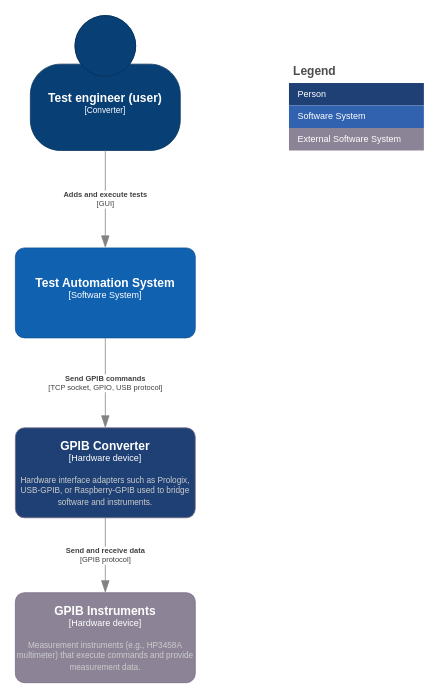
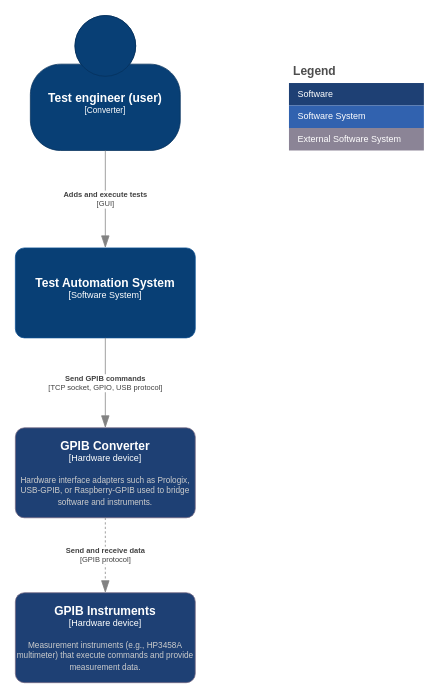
  <mxCell id="0" />
  <mxCell id="1" parent="0" />
  <mxCell id="2" value="&lt;font style=&quot;font-size: 16px&quot;&gt;&lt;b&gt;Test engineer (user)&lt;/b&gt;&lt;/font&gt;&lt;div&gt;[Converter]&lt;/div&gt;&lt;br&gt;&lt;div&gt;&lt;font style=&quot;font-size: 11px&quot;&gt;&lt;font color=&quot;#cccccc&quot;&gt;&lt;/font&gt;&lt;/div&gt;" style="html=1;fontSize=11;dashed=0;whiteSpace=wrap;fillColor=#083F75;strokeColor=#06315C;fontColor=#ffffff;shape=mxgraph.c4.person2;align=center;metaEdit=1;points=[[0.5,0,0],[1,0.5,0],[1,0.75,0],[0.75,1,0],[0.5,1,0],[0.25,1,0],[0,0.75,0],[0,0.5,0]];resizable=0;" parent="1" vertex="1"><mxGeometry x="40" y="20" width="200" height="180" as="geometry" /></mxCell>
- <mxCell id="3" value="&lt;font style=&quot;font-size: 16px&quot;&gt;&lt;b&gt;Test Automation System&lt;/b&gt;&lt;/font&gt;&lt;div&gt;[Software System]&lt;/div&gt;&lt;br&gt;&lt;div&gt;&lt;font style=&quot;font-size: 11px&quot;&gt;&lt;font color=&quot;#cccccc&quot;&gt;&lt;/font&gt;&lt;/div&gt;" style="rounded=1;whiteSpace=wrap;html=1;labelBackgroundColor=none;fillColor=#1061B0;fontColor=#ffffff;align=center;arcSize=10;strokeColor=#0D5091;metaEdit=1;resizable=0;points=[[0.25,0,0],[0.5,0,0],[0.75,0,0],[1,0.25,0],[1,0.5,0],[1,0.75,0],[0.75,1,0],[0.5,1,0],[0.25,1,0],[0,0.75,0],[0,0.5,0],[0,0.25,0]];" parent="1" vertex="1"><mxGeometry x="20" y="330" width="240" height="120" as="geometry" /></mxCell>
+ <mxCell id="3" value="&lt;font style=&quot;font-size: 16px&quot;&gt;&lt;b&gt;Test Automation System&lt;/b&gt;&lt;/font&gt;&lt;div&gt;[Software System]&lt;/div&gt;&lt;br&gt;&lt;div&gt;&lt;font style=&quot;font-size: 11px&quot;&gt;&lt;font color=&quot;#cccccc&quot;&gt;&lt;/font&gt;&lt;/div&gt;" style="rounded=1;whiteSpace=wrap;html=1;labelBackgroundColor=none;fillColor=#083f75;fontColor=#ffffff;align=center;arcSize=10;strokeColor=#0D5091;metaEdit=1;resizable=0;points=[[0.25,0,0],[0.5,0,0],[0.75,0,0],[1,0.25,0],[1,0.5,0],[1,0.75,0],[0.75,1,0],[0.5,1,0],[0.25,1,0],[0,0.75,0],[0,0.5,0],[0,0.25,0]];" parent="1" vertex="1"><mxGeometry x="20" y="330" width="240" height="120" as="geometry" /></mxCell>
  <mxCell id="4" value="&lt;font style=&quot;font-size: 16px&quot;&gt;&lt;b&gt;GPIB Converter&lt;/b&gt;&lt;/font&gt;&lt;div&gt;[Hardware device]&lt;/div&gt;&lt;br&gt;&lt;div&gt;&lt;font style=&quot;font-size: 11px&quot;&gt;&lt;font color=&quot;#cccccc&quot;&gt;Hardware interface adapters such as Prologix, USB-GPIB, or Raspberry-GPIB used to bridge software and instruments.&lt;/font&gt;&lt;/div&gt;" style="rounded=1;whiteSpace=wrap;html=1;labelBackgroundColor=none;fillColor=#1e4074;fontColor=#ffffff;align=center;arcSize=10;strokeColor=#736782;metaEdit=1;resizable=0;points=[[0.25,0,0],[0.5,0,0],[0.75,0,0],[1,0.25,0],[1,0.5,0],[1,0.75,0],[0.75,1,0],[0.5,1,0],[0.25,1,0],[0,0.75,0],[0,0.5,0],[0,0.25,0]];" parent="1" vertex="1"><mxGeometry x="20" y="570" width="240" height="120" as="geometry" /></mxCell>
- <mxCell id="5" value="&lt;font style=&quot;font-size: 16px&quot;&gt;&lt;b&gt;GPIB Instruments&lt;/b&gt;&lt;/font&gt;&lt;div&gt;[Hardware device]&lt;/div&gt;&lt;br&gt;&lt;div&gt;&lt;font style=&quot;font-size: 11px&quot;&gt;&lt;font color=&quot;#cccccc&quot;&gt;Measurement instruments (e.g., HP3458A multimeter) that execute commands and provide measurement data.&lt;/font&gt;&lt;/div&gt;" style="rounded=1;whiteSpace=wrap;html=1;labelBackgroundColor=none;fillColor=#8C8496;fontColor=#ffffff;align=center;arcSize=10;strokeColor=#736782;metaEdit=1;resizable=0;points=[[0.25,0,0],[0.5,0,0],[0.75,0,0],[1,0.25,0],[1,0.5,0],[1,0.75,0],[0.75,1,0],[0.5,1,0],[0.25,1,0],[0,0.75,0],[0,0.5,0],[0,0.25,0]];" parent="1" vertex="1"><mxGeometry x="20" y="790" width="240" height="120" as="geometry" /></mxCell>
+ <mxCell id="5" value="&lt;font style=&quot;font-size: 16px&quot;&gt;&lt;b&gt;GPIB Instruments&lt;/b&gt;&lt;/font&gt;&lt;div&gt;[Hardware device]&lt;/div&gt;&lt;br&gt;&lt;div&gt;&lt;font style=&quot;font-size: 11px&quot;&gt;&lt;font color=&quot;#cccccc&quot;&gt;Measurement instruments (e.g., HP3458A multimeter) that execute commands and provide measurement data.&lt;/font&gt;&lt;/div&gt;" style="rounded=1;whiteSpace=wrap;html=1;labelBackgroundColor=none;fillColor=#1e4074;fontColor=#ffffff;align=center;arcSize=10;strokeColor=#736782;metaEdit=1;resizable=0;points=[[0.25,0,0],[0.5,0,0],[0.75,0,0],[1,0.25,0],[1,0.5,0],[1,0.75,0],[0.75,1,0],[0.5,1,0],[0.25,1,0],[0,0.75,0],[0,0.5,0],[0,0.25,0]];" parent="1" vertex="1"><mxGeometry x="20" y="790" width="240" height="120" as="geometry" /></mxCell>
  <mxCell id="6" value="Legend" style="shape=table;startSize=30;container=1;collapsible=0;childLayout=tableLayout;fontSize=16;align=left;verticalAlign=top;fillColor=none;strokeColor=none;fontColor=#4D4D4D;fontStyle=1;spacingLeft=6;spacing=0;resizable=0;" parent="1" vertex="1"><mxGeometry x="385" y="80" width="180" height="120" as="geometry" /></mxCell>
  <mxCell id="7" value="" style="shape=tableRow;horizontal=0;startSize=0;swimlaneHead=0;swimlaneBody=0;strokeColor=inherit;top=0;left=0;bottom=0;right=0;collapsible=0;dropTarget=0;fillColor=none;points=[[0,0.5],[1,0.5]];portConstraint=eastwest;fontSize=12;" parent="6" vertex="1"><mxGeometry y="30" width="180" height="30" as="geometry" /></mxCell>
- <mxCell id="8" value="Person" style="shape=partialRectangle;html=1;whiteSpace=wrap;connectable=0;strokeColor=inherit;overflow=hidden;fillColor=#1E4074;top=0;left=0;bottom=0;right=0;pointerEvents=1;fontSize=12;align=left;fontColor=#FFFFFF;gradientColor=none;spacingLeft=10;spacingRight=4;" parent="7" vertex="1"><mxGeometry width="180" height="30" as="geometry"><mxRectangle width="180" height="30" as="alternateBounds" /></mxGeometry></mxCell>
+ <mxCell id="8" value="Software" style="shape=partialRectangle;html=1;whiteSpace=wrap;connectable=0;strokeColor=inherit;overflow=hidden;fillColor=#1E4074;top=0;left=0;bottom=0;right=0;pointerEvents=1;fontSize=12;align=left;fontColor=#FFFFFF;gradientColor=none;spacingLeft=10;spacingRight=4;" parent="7" vertex="1"><mxGeometry width="180" height="30" as="geometry"><mxRectangle width="180" height="30" as="alternateBounds" /></mxGeometry></mxCell>
  <mxCell id="9" value="" style="shape=tableRow;horizontal=0;startSize=0;swimlaneHead=0;swimlaneBody=0;strokeColor=inherit;top=0;left=0;bottom=0;right=0;collapsible=0;dropTarget=0;fillColor=none;points=[[0,0.5],[1,0.5]];portConstraint=eastwest;fontSize=12;" parent="6" vertex="1"><mxGeometry y="60" width="180" height="30" as="geometry" /></mxCell>
  <mxCell id="10" value="Software System" style="shape=partialRectangle;html=1;whiteSpace=wrap;connectable=0;strokeColor=inherit;overflow=hidden;fillColor=#3162AF;top=0;left=0;bottom=0;right=0;pointerEvents=1;fontSize=12;align=left;fontColor=#FFFFFF;gradientColor=none;spacingLeft=10;spacingRight=4;" parent="9" vertex="1"><mxGeometry width="180" height="30" as="geometry"><mxRectangle width="180" height="30" as="alternateBounds" /></mxGeometry></mxCell>
  <mxCell id="11" value="" style="shape=tableRow;horizontal=0;startSize=0;swimlaneHead=0;swimlaneBody=0;strokeColor=inherit;top=0;left=0;bottom=0;right=0;collapsible=0;dropTarget=0;fillColor=none;points=[[0,0.5],[1,0.5]];portConstraint=eastwest;fontSize=12;" parent="6" vertex="1"><mxGeometry y="90" width="180" height="30" as="geometry" /></mxCell>
  <mxCell id="12" value="External Software System" style="shape=partialRectangle;html=1;whiteSpace=wrap;connectable=0;strokeColor=inherit;overflow=hidden;fillColor=#8b8496;top=0;left=0;bottom=0;right=0;pointerEvents=1;fontSize=12;align=left;fontColor=#FFFFFF;gradientColor=none;spacingLeft=10;spacingRight=4;" parent="11" vertex="1"><mxGeometry width="180" height="30" as="geometry"><mxRectangle width="180" height="30" as="alternateBounds" /></mxGeometry></mxCell>
  <mxCell id="13" value="&lt;div style=&quot;text-align: left&quot;&gt;&lt;div style=&quot;text-align: center&quot;&gt;&lt;b&gt;Adds and execute tests&lt;/b&gt;&lt;/div&gt;&lt;div style=&quot;text-align: center&quot;&gt;[GUI]&lt;/div&gt;&lt;/div&gt;" style="endArrow=blockThin;html=1;fontSize=10;fontColor=#404040;strokeWidth=1;endFill=1;strokeColor=#828282;elbow=vertical;metaEdit=1;endSize=14;startSize=14;jumpStyle=arc;jumpSize=16;rounded=0;edgeStyle=orthogonalEdgeStyle;exitX=0.5;exitY=1;exitDx=0;exitDy=0;exitPerimeter=0;entryX=0.5;entryY=0;entryDx=0;entryDy=0;entryPerimeter=0;" parent="1" source="2" target="3" edge="1"><mxGeometry width="240" relative="1" as="geometry"><mxPoint x="25" y="350" as="sourcePoint" /><mxPoint x="265" y="350" as="targetPoint" /></mxGeometry></mxCell>
  <mxCell id="14" value="&lt;div style=&quot;text-align: left&quot;&gt;&lt;div style=&quot;text-align: center&quot;&gt;&lt;b&gt;Send GPIB commands&lt;/b&gt;&lt;/div&gt;&lt;div style=&quot;text-align: center&quot;&gt;[TCP socket, GPIO, USB protocol]&lt;/div&gt;&lt;/div&gt;" style="endArrow=blockThin;html=1;fontSize=10;fontColor=#404040;strokeWidth=1;endFill=1;strokeColor=#828282;elbow=vertical;metaEdit=1;endSize=14;startSize=14;jumpStyle=arc;jumpSize=16;rounded=0;edgeStyle=orthogonalEdgeStyle;entryX=0.5;entryY=0;entryDx=0;entryDy=0;entryPerimeter=0;exitX=0.5;exitY=1;exitDx=0;exitDy=0;exitPerimeter=0;" parent="1" source="3" target="4" edge="1"><mxGeometry width="240" relative="1" as="geometry"><mxPoint x="25" y="490" as="sourcePoint" /><mxPoint x="265" y="490" as="targetPoint" /><mxPoint as="offset" /></mxGeometry></mxCell>
- <mxCell id="15" value="&lt;div style=&quot;text-align: left&quot;&gt;&lt;div style=&quot;text-align: center&quot;&gt;&lt;b&gt;Send and receive data&lt;/b&gt;&lt;/div&gt;&lt;div style=&quot;text-align: center&quot;&gt;[GPIB protocol]&lt;/div&gt;&lt;/div&gt;" style="endArrow=blockThin;html=1;fontSize=10;fontColor=#404040;strokeWidth=1;endFill=1;strokeColor=#828282;elbow=vertical;metaEdit=1;endSize=14;startSize=14;jumpStyle=arc;jumpSize=16;rounded=0;edgeStyle=orthogonalEdgeStyle;entryX=0.5;entryY=0;entryDx=0;entryDy=0;entryPerimeter=0;exitX=0.5;exitY=1;exitDx=0;exitDy=0;exitPerimeter=0;" parent="1" source="4" target="5" edge="1"><mxGeometry width="240" relative="1" as="geometry"><mxPoint x="25" y="720" as="sourcePoint" /><mxPoint x="265" y="720" as="targetPoint" /></mxGeometry></mxCell>
+ <mxCell id="15" value="&lt;div style=&quot;text-align: left&quot;&gt;&lt;div style=&quot;text-align: center&quot;&gt;&lt;b&gt;Send and receive data&lt;/b&gt;&lt;/div&gt;&lt;div style=&quot;text-align: center&quot;&gt;[GPIB protocol]&lt;/div&gt;&lt;/div&gt;" style="endArrow=blockThin;html=1;fontSize=10;fontColor=#404040;strokeWidth=1;endFill=1;strokeColor=#828282;elbow=vertical;metaEdit=1;endSize=14;startSize=14;jumpStyle=arc;jumpSize=16;rounded=0;edgeStyle=orthogonalEdgeStyle;entryX=0.5;entryY=0;entryDx=0;entryDy=0;entryPerimeter=0;exitX=0.5;exitY=1;exitDx=0;exitDy=0;exitPerimeter=0;dashed=1;" parent="1" source="4" target="5" edge="1"><mxGeometry width="240" relative="1" as="geometry"><mxPoint x="25" y="720" as="sourcePoint" /><mxPoint x="265" y="720" as="targetPoint" /></mxGeometry></mxCell>
